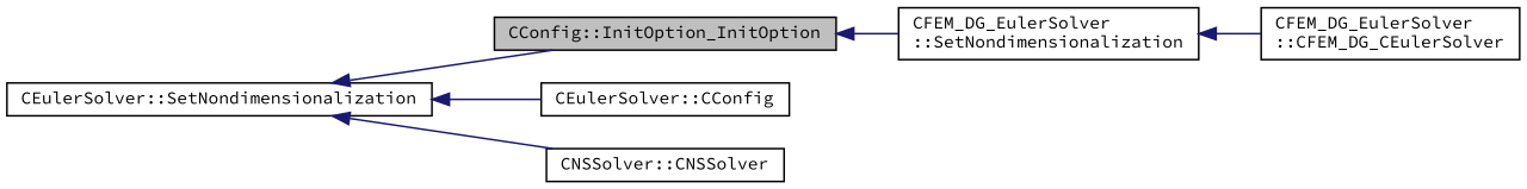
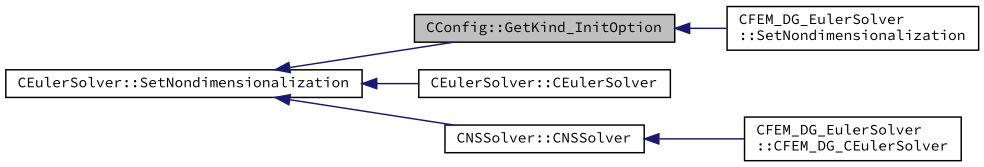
  digraph {
    fontname="Source Code Pro"
    rankdir=LR
    node [color=black fillcolor=white fontname="Source Code Pro" fontsize=10 shape=record style=filled]
    edge [color=midnightblue dir=back fontname="Source Code Pro" fontsize=10 labelfontname=Helvetica labelfontsize=10 style=solid]
-   n1 [fillcolor=grey75 fontcolor=black height=0.2 label="CConfig::InitOption_InitOption" width=0.4]
+   n1 [fillcolor=grey75 fontcolor=black height=0.2 label="CConfig::GetKind_InitOption" width=0.4]
    n2 [height=0.2 label="CFEM_DG_EulerSolver\l::SetNondimensionalization" width=0.4]
    n3 [height=0.2 label="CEulerSolver::SetNondimensionalization" width=0.4]
-   n4 [height=0.2 label="CEulerSolver::CConfig" width=0.4]
+   n4 [height=0.2 label="CEulerSolver::CEulerSolver" width=0.4]
    n5 [height=0.2 label="CNSSolver::CNSSolver" width=0.4]
    n6 [height=0.2 label="CFEM_DG_EulerSolver\l::CFEM_DG_CEulerSolver" width=0.4]
    n1 -> n2
-   n2 -> n6
+   n5 -> n6
    n3 -> n1
    n3 -> n4
    n3 -> n5
  }
